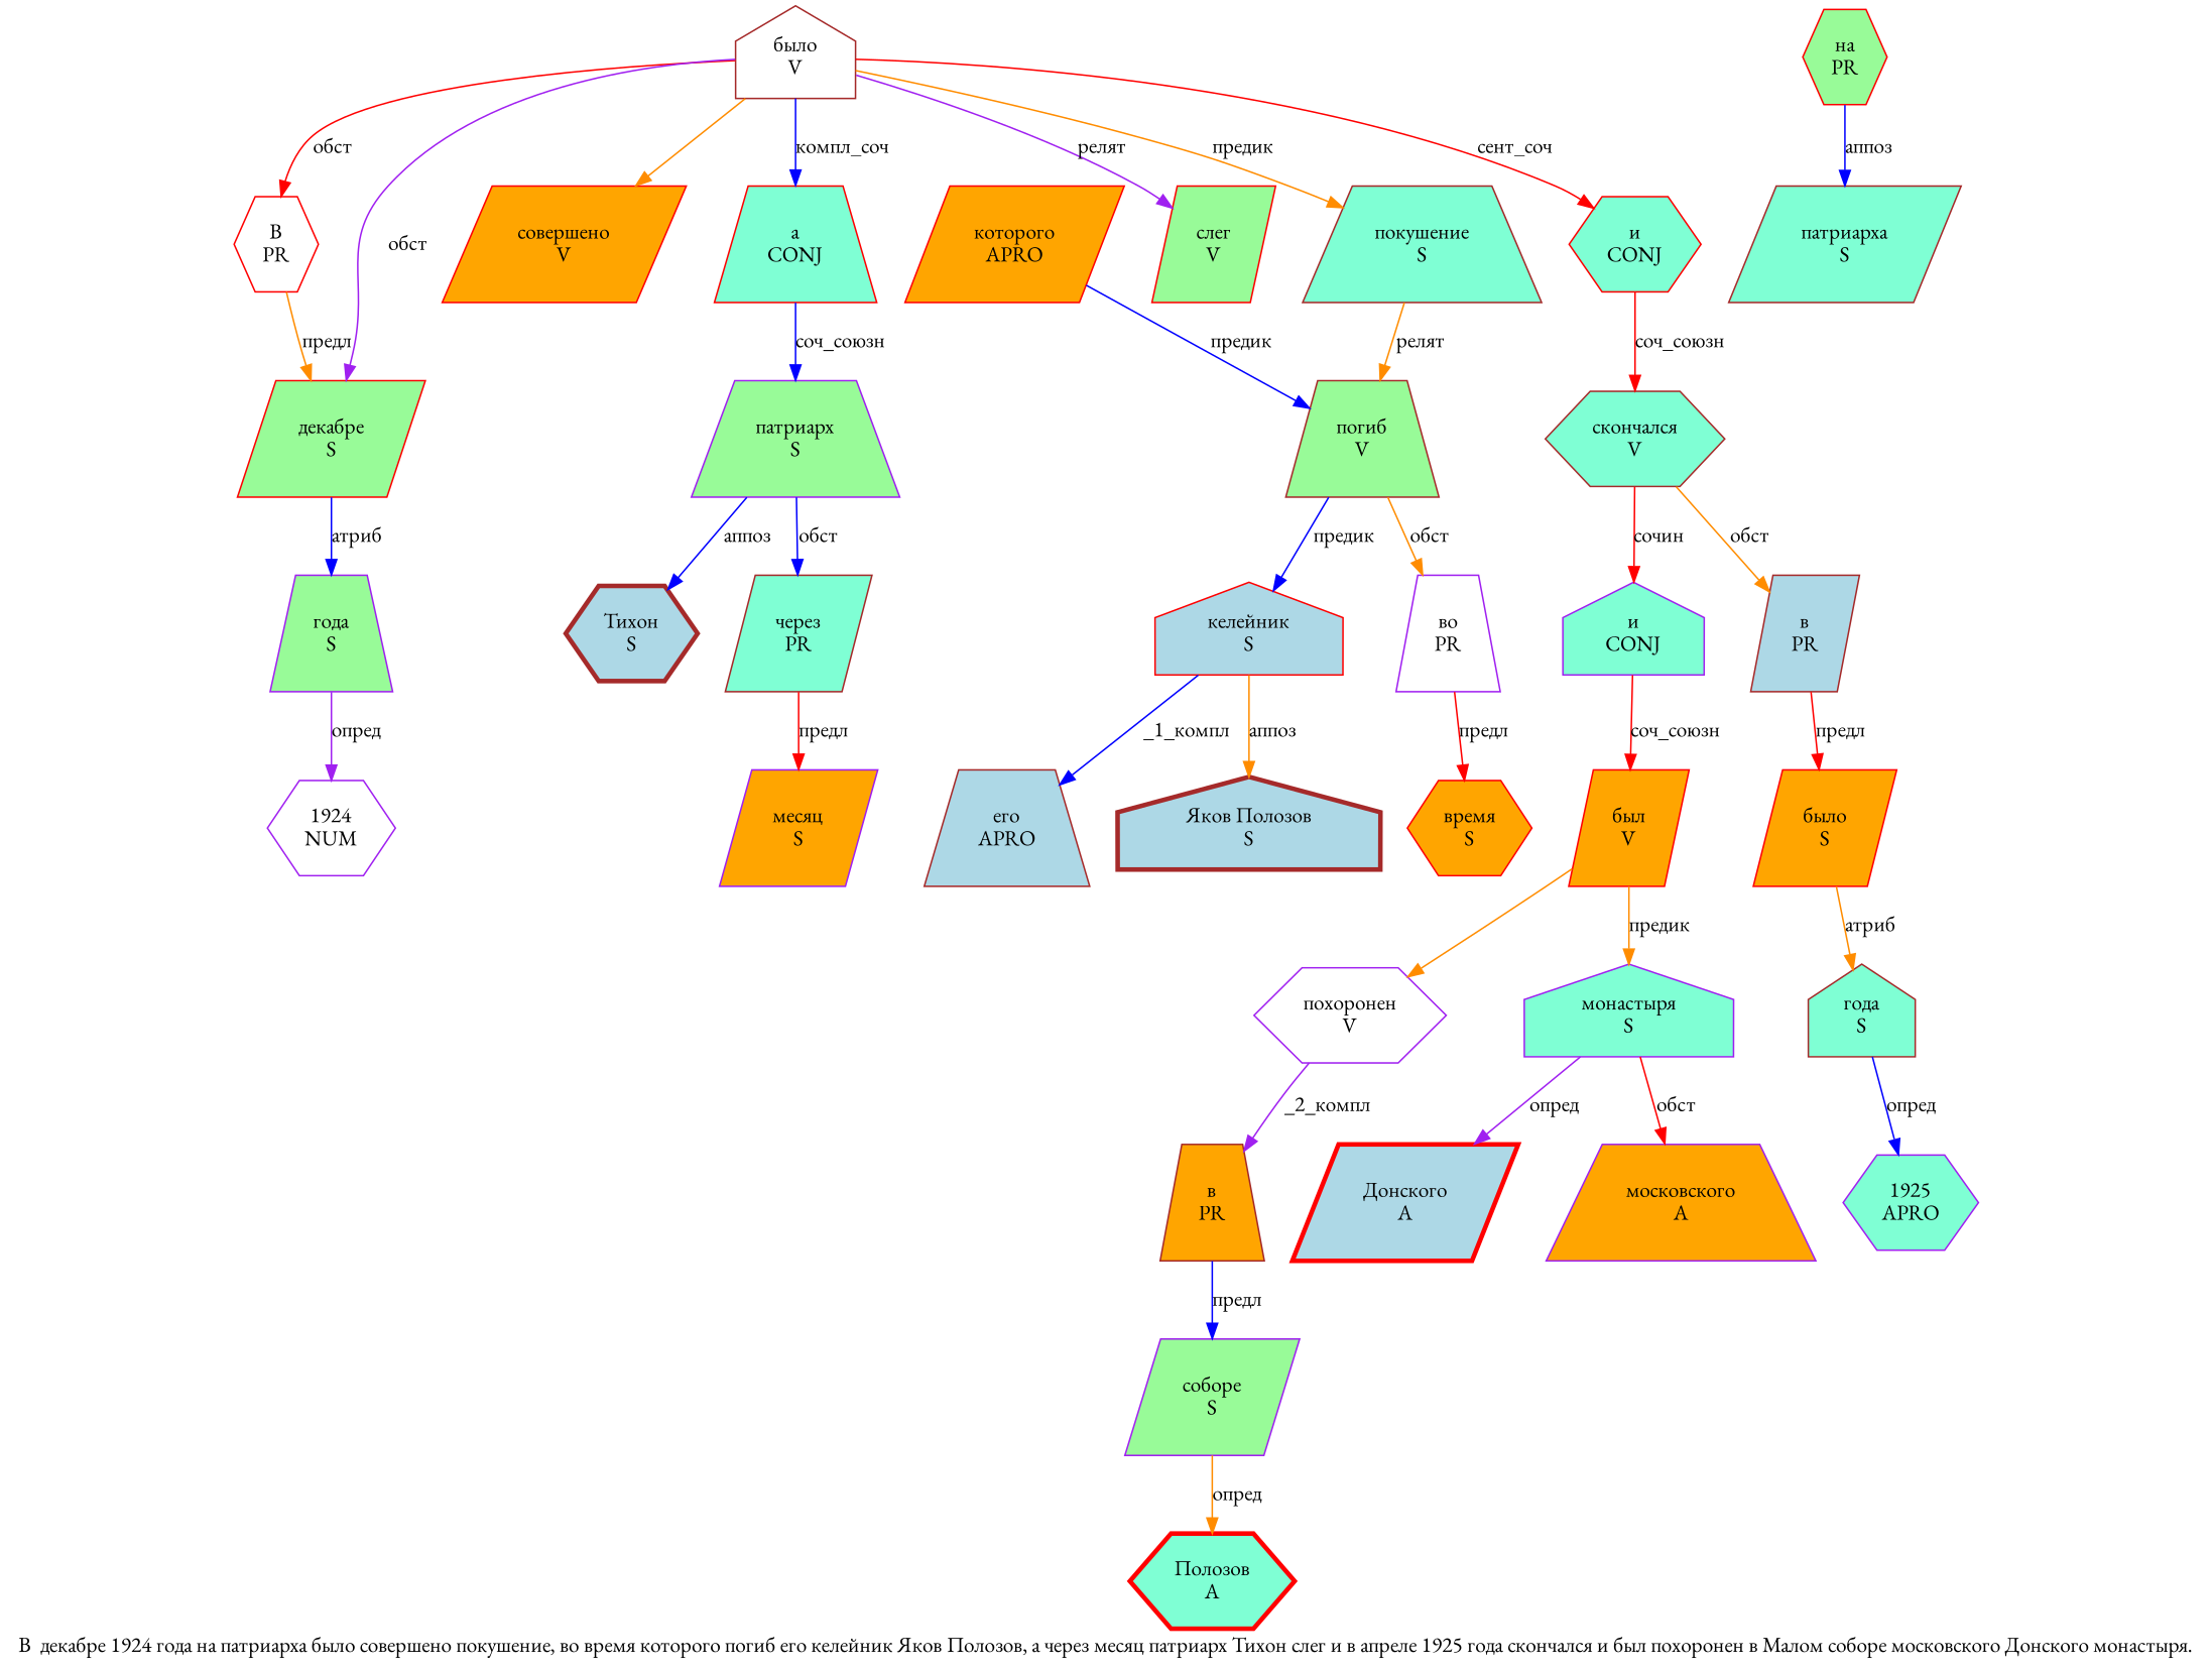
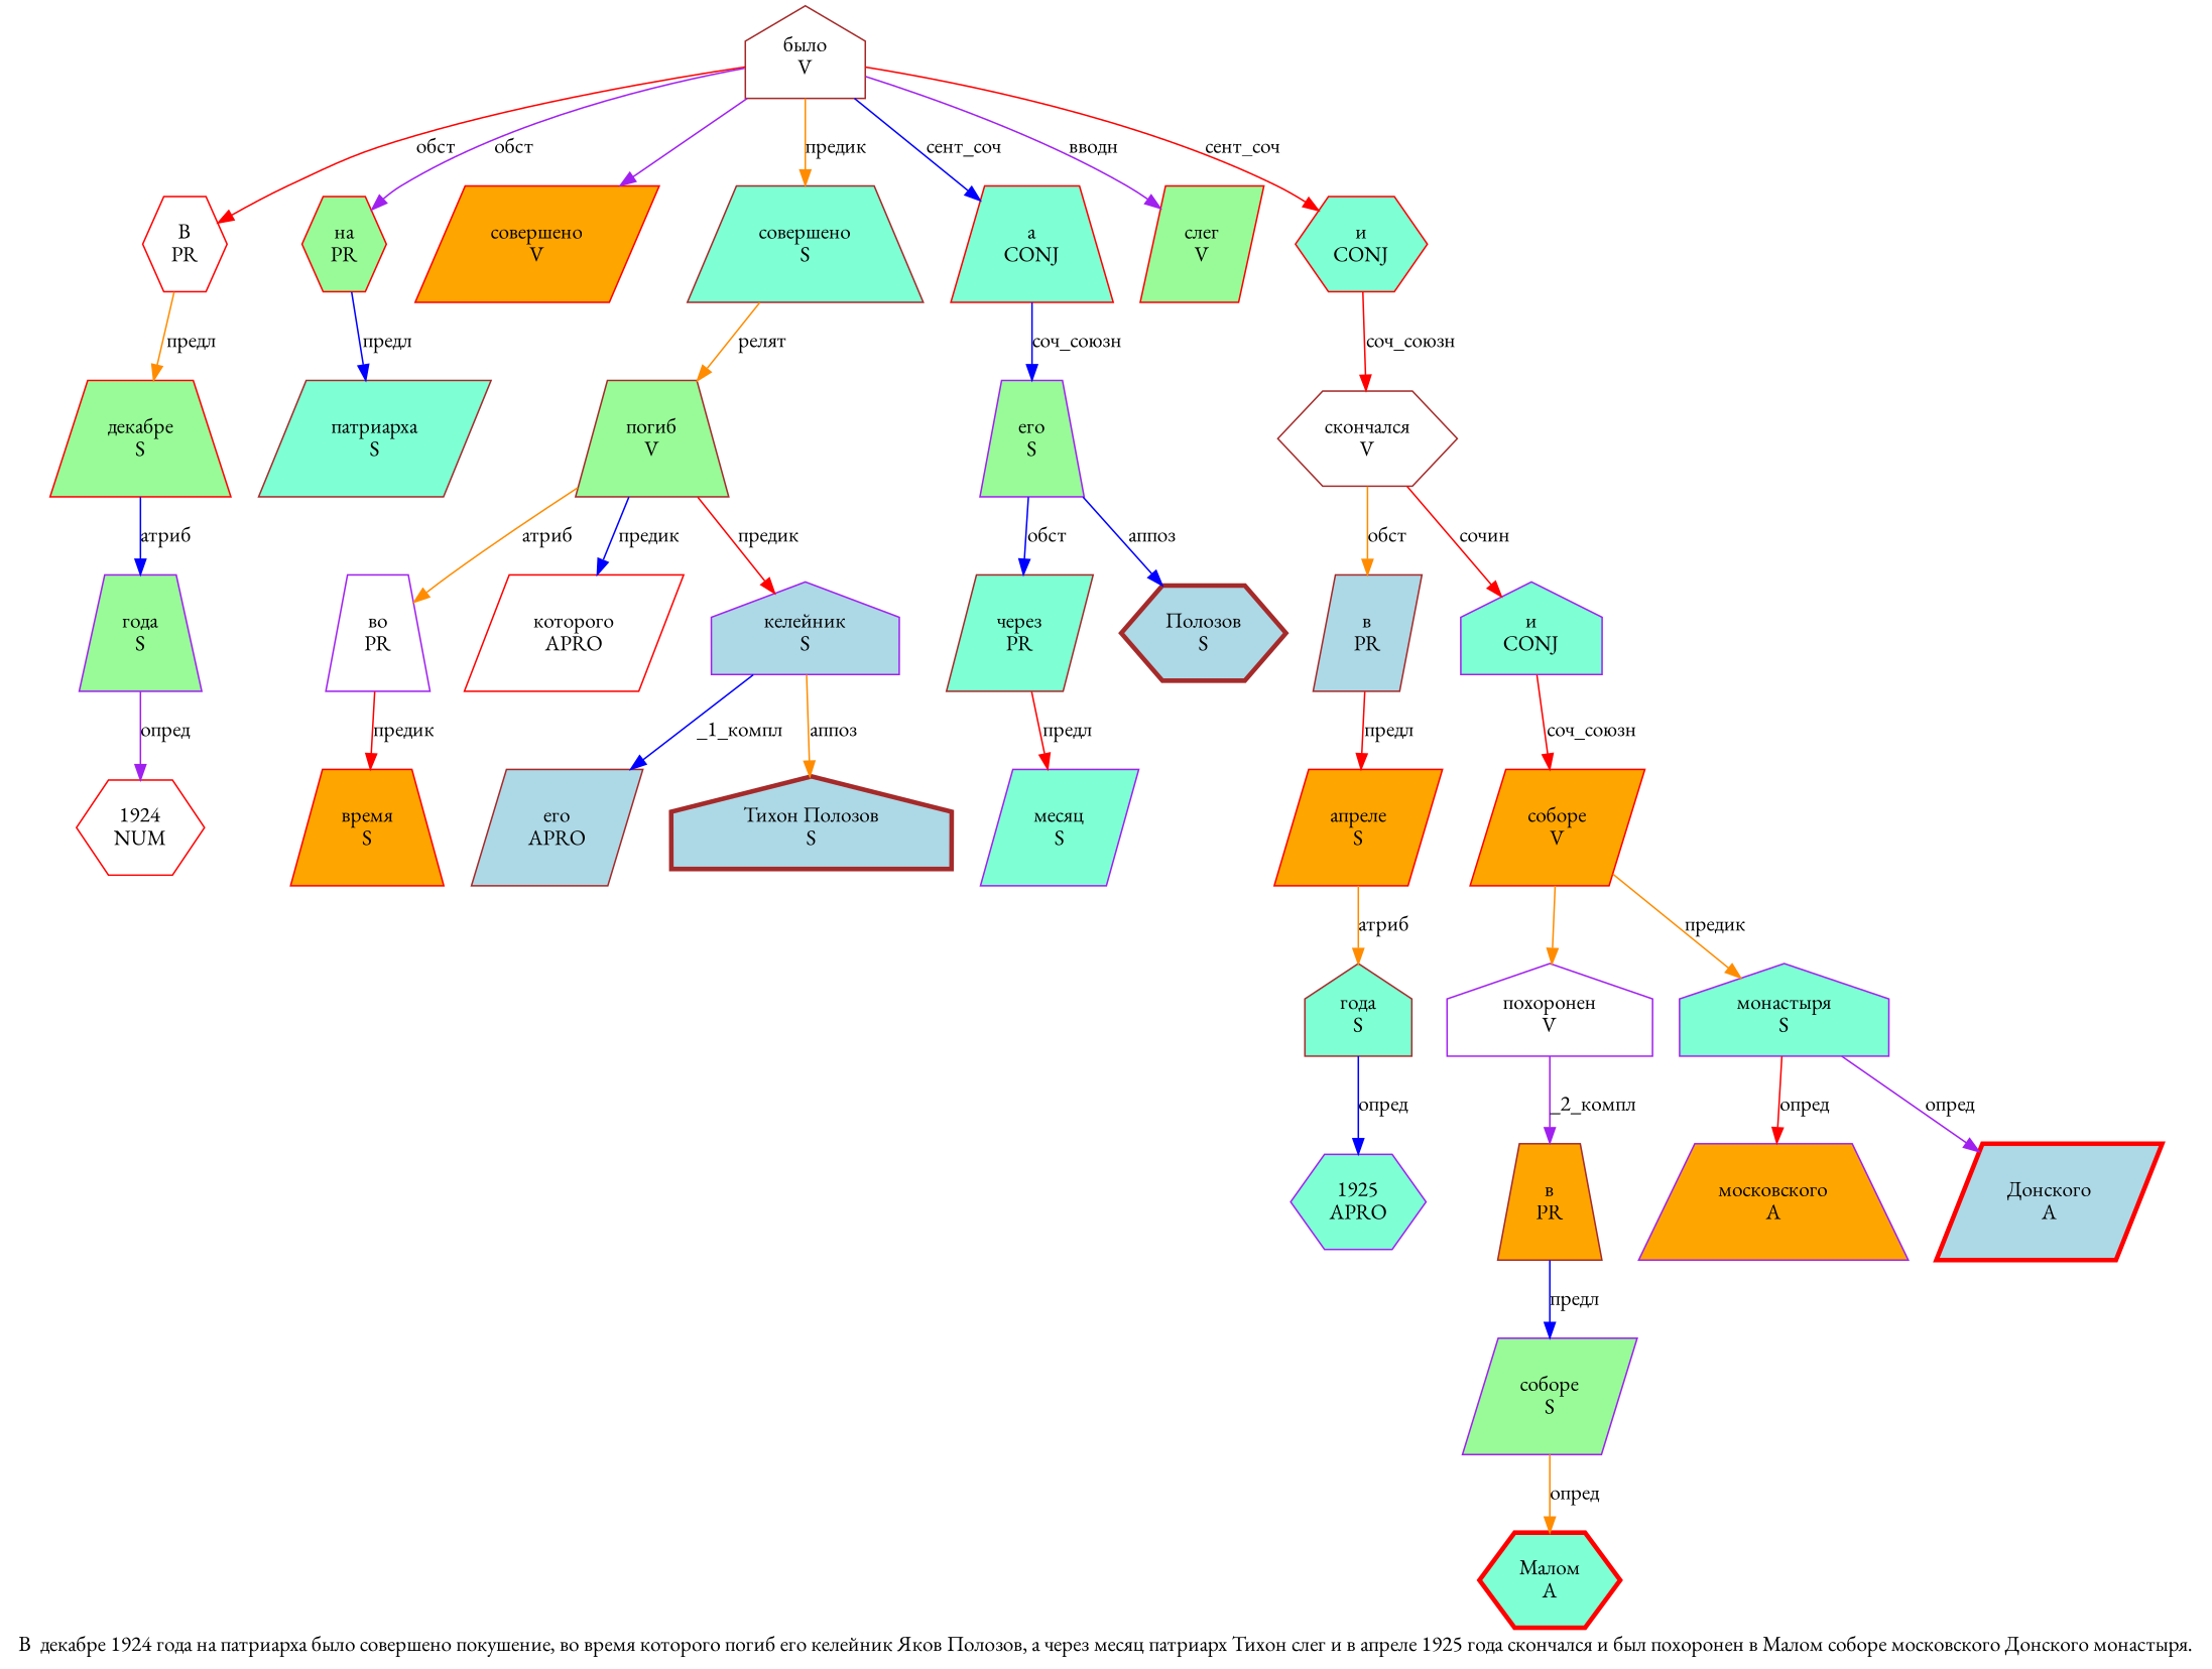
  digraph {
    fontname="EB Garamond"
    label="В  декабре 1924 года на патриарха было совершено покушение, во время которого погиб его келейник Яков Полозов, а через месяц патриарх Тихон слег и в апреле 1925 года скончался и был похоронен в Малом соборе московского Донского монастыря."
    node [color=red fillcolor=aquamarine fontname="EB Garamond" penwidth=1 shape=parallelogram style=filled]
    edge [color=blue fontname="EB Garamond"]
    n1 [fillcolor=white label="В\nPR" shape=hexagon]
-   n2 [fillcolor=palegreen label="декабре\nS"]
+   n2 [fillcolor=palegreen label="декабре\nS" shape=trapezium]
    n3 [color=purple fillcolor=palegreen label="года\nS" shape=trapezium]
-   n4 [color=purple fillcolor=white label="1924\nNUM" shape=hexagon]
+   n4 [fillcolor=white label="1924\nNUM" shape=hexagon]
    n5 [fillcolor=palegreen label="на\nPR" shape=hexagon]
    n6 [color=brown label="патриарха\nS"]
    n7 [color=brown fillcolor=white label="было\nV" shape=house]
    n8 [fillcolor=orange label="совершено\nV"]
-   n9 [color=brown label="покушение\nS" shape=trapezium]
+   n9 [color=brown label="совершено\nS" shape=trapezium]
    n10 [label="а\nCONJ" shape=trapezium]
    n11 [fillcolor=palegreen label="слег\nV"]
    n12 [label="и\nCONJ" shape=hexagon]
    n13 [color=brown fillcolor=palegreen label="погиб\nV" shape=trapezium]
-   n14 [color=purple fillcolor=palegreen label="патриарх\nS" shape=trapezium]
-   n15 [color=brown label="скончался\nV" shape=hexagon]
+   n14 [color=purple fillcolor=palegreen label="его\nS" shape=trapezium]
+   n15 [color=brown fillcolor=white label="скончался\nV" shape=hexagon]
    n16 [color=purple fillcolor=white label="во\nPR" shape=trapezium]
-   n17 [fillcolor=orange label="которого\nAPRO"]
-   n18 [fillcolor=lightblue label="келейник\nS" shape=house]
-   n19 [fillcolor=orange label="время\nS" shape=hexagon]
-   n20 [color=brown fillcolor=lightblue label="его\nAPRO" shape=trapezium]
-   n21 [color=brown fillcolor=lightblue label="Яков Полозов\nS" penwidth=3 shape=house]
+   n17 [fillcolor=white label="которого\nAPRO"]
+   n18 [color=purple fillcolor=lightblue label="келейник\nS" shape=house]
+   n19 [fillcolor=orange label="время\nS" shape=trapezium]
+   n20 [color=brown fillcolor=lightblue label="его\nAPRO"]
+   n21 [color=brown fillcolor=lightblue label="Тихон Полозов\nS" penwidth=3 shape=house]
    n22 [color=brown label="через\nPR"]
-   n23 [color=brown fillcolor=lightblue label="Тихон\nS" penwidth=3 shape=hexagon]
-   n24 [color=purple fillcolor=orange label="месяц\nS"]
+   n23 [color=brown fillcolor=lightblue label="Полозов\nS" penwidth=3 shape=hexagon]
+   n24 [color=purple label="месяц\nS"]
    n25 [color=brown fillcolor=lightblue label="в\nPR"]
    n26 [color=purple label="и\nCONJ" shape=house]
-   n27 [fillcolor=orange label="было\nS"]
+   n27 [fillcolor=orange label="апреле\nS"]
    n28 [color=brown label="года\nS" shape=house]
    n29 [color=purple label="1925\nAPRO" shape=hexagon]
-   n30 [fillcolor=orange label="был\nV"]
-   n31 [color=purple fillcolor=white label="похоронен\nV" shape=hexagon]
+   n30 [fillcolor=orange label="соборе\nV"]
+   n31 [color=purple fillcolor=white label="похоронен\nV" shape=house]
    n32 [color=purple label="монастыря\nS" shape=house]
    n33 [color=brown fillcolor=orange label="в\nPR" shape=trapezium]
    n34 [color=purple fillcolor=orange label="московского\nA" shape=trapezium]
    n35 [fillcolor=lightblue label="Донского\nA" penwidth=3]
    n36 [color=purple fillcolor=palegreen label="соборе\nS"]
-   n37 [label="Полозов\nA" penwidth=3 shape=hexagon]
+   n37 [label="Малом\nA" penwidth=3 shape=hexagon]
    n1 -> n2 [color=darkorange label="предл"]
    n2 -> n3 [label="атриб"]
    n3 -> n4 [color=purple label="опред"]
-   n5 -> n6 [label="аппоз"]
+   n5 -> n6 [label="предл"]
    n7 -> n1 [color=red label="обст"]
-   n7 -> n2 [color=purple label="обст"]
-   n7 -> n8 [color=darkorange]
+   n7 -> n5 [color=purple label="обст"]
+   n7 -> n8 [color=purple]
    n7 -> n9 [color=darkorange label="предик"]
-   n7 -> n10 [label="компл_соч"]
-   n7 -> n11 [color=purple label="релят"]
+   n7 -> n10 [label="сент_соч"]
+   n7 -> n11 [color=purple label="вводн"]
    n7 -> n12 [color=red label="сент_соч"]
    n9 -> n13 [color=darkorange label="релят"]
    n10 -> n14 [label="соч_союзн"]
    n12 -> n15 [color=red label="соч_союзн"]
-   n13 -> n16 [color=darkorange label="обст"]
-   n17 -> n13 [label="предик"]
-   n13 -> n18 [label="предик"]
+   n13 -> n16 [color=darkorange label="атриб"]
+   n13 -> n17 [label="предик"]
+   n13 -> n18 [color=red label="предик"]
    n14 -> n22 [label="обст"]
    n14 -> n23 [label="аппоз"]
    n15 -> n25 [color=darkorange label="обст"]
    n15 -> n26 [color=red label="сочин"]
-   n16 -> n19 [color=red label="предл"]
+   n16 -> n19 [color=red label="предик"]
    n18 -> n20 [label="_1_компл"]
    n18 -> n21 [color=darkorange label="аппоз"]
    n22 -> n24 [color=red label="предл"]
    n25 -> n27 [color=red label="предл"]
    n26 -> n30 [color=red label="соч_союзн"]
    n27 -> n28 [color=darkorange label="атриб"]
    n28 -> n29 [label="опред"]
    n30 -> n31 [color=darkorange]
    n30 -> n32 [color=darkorange label="предик"]
    n31 -> n33 [color=purple label="_2_компл"]
-   n32 -> n34 [color=red label="обст"]
+   n32 -> n34 [color=red label="опред"]
    n32 -> n35 [color=purple label="опред"]
    n33 -> n36 [label="предл"]
    n36 -> n37 [color=darkorange label="опред"]
  }
